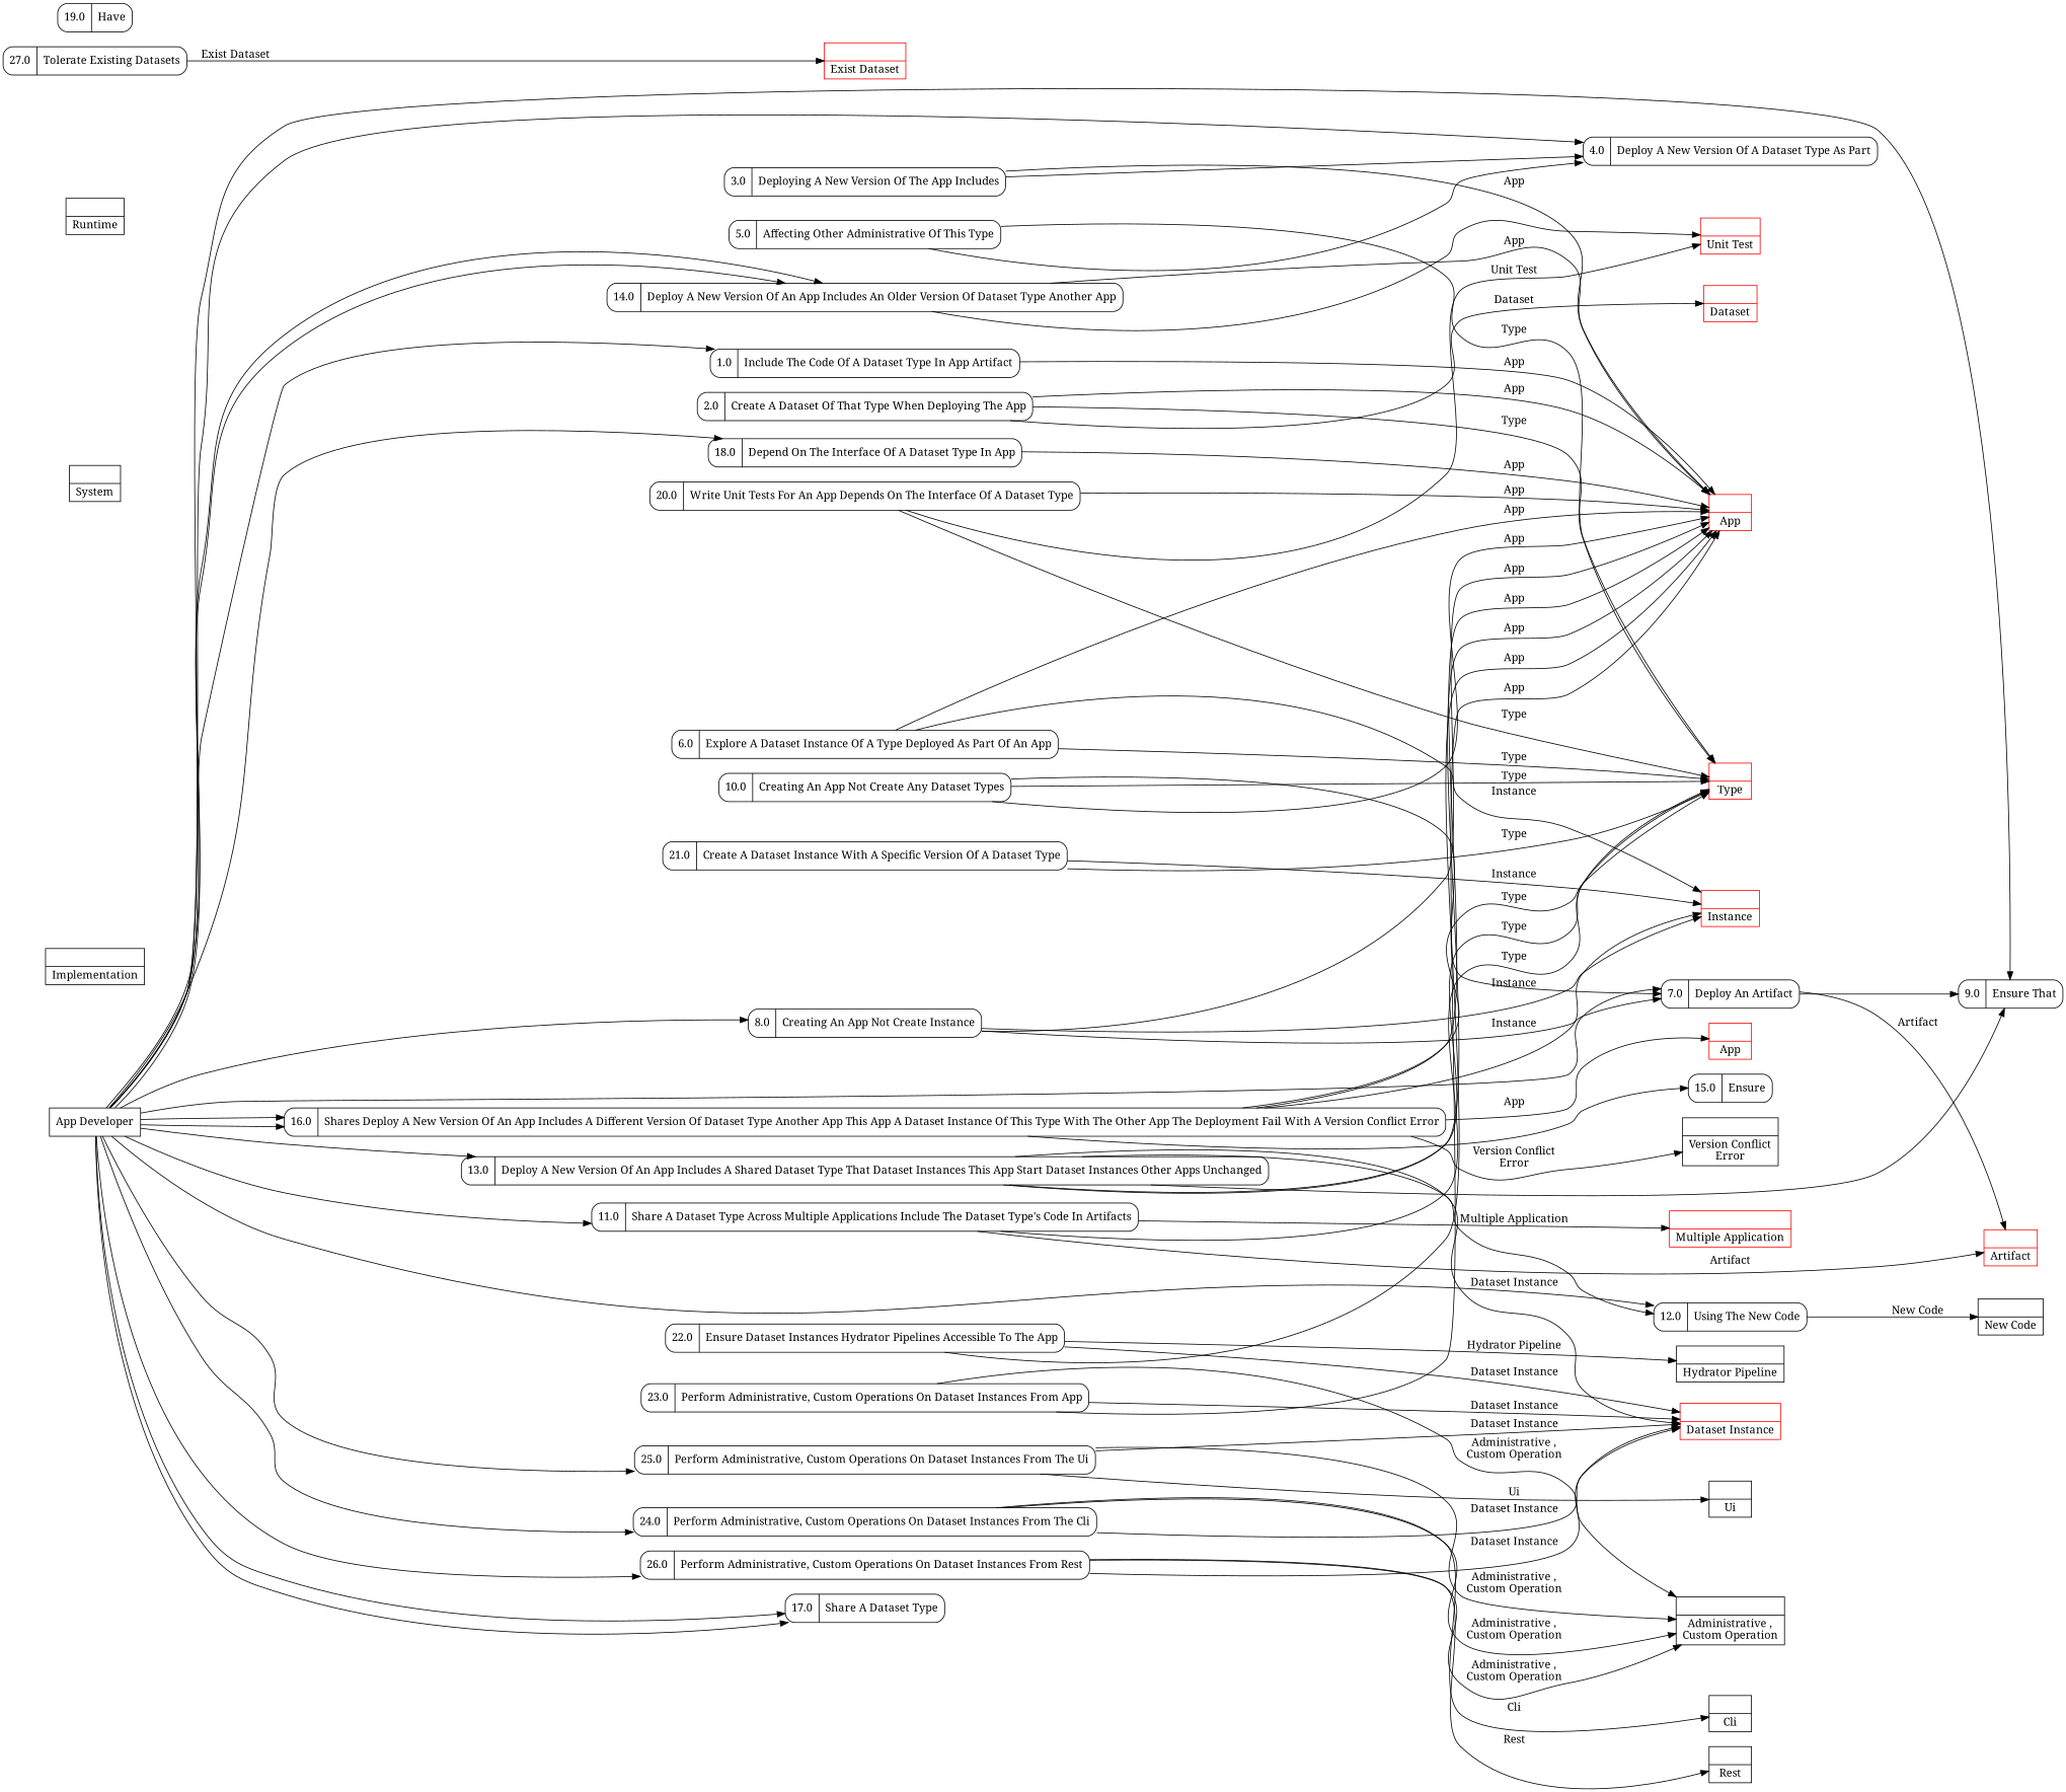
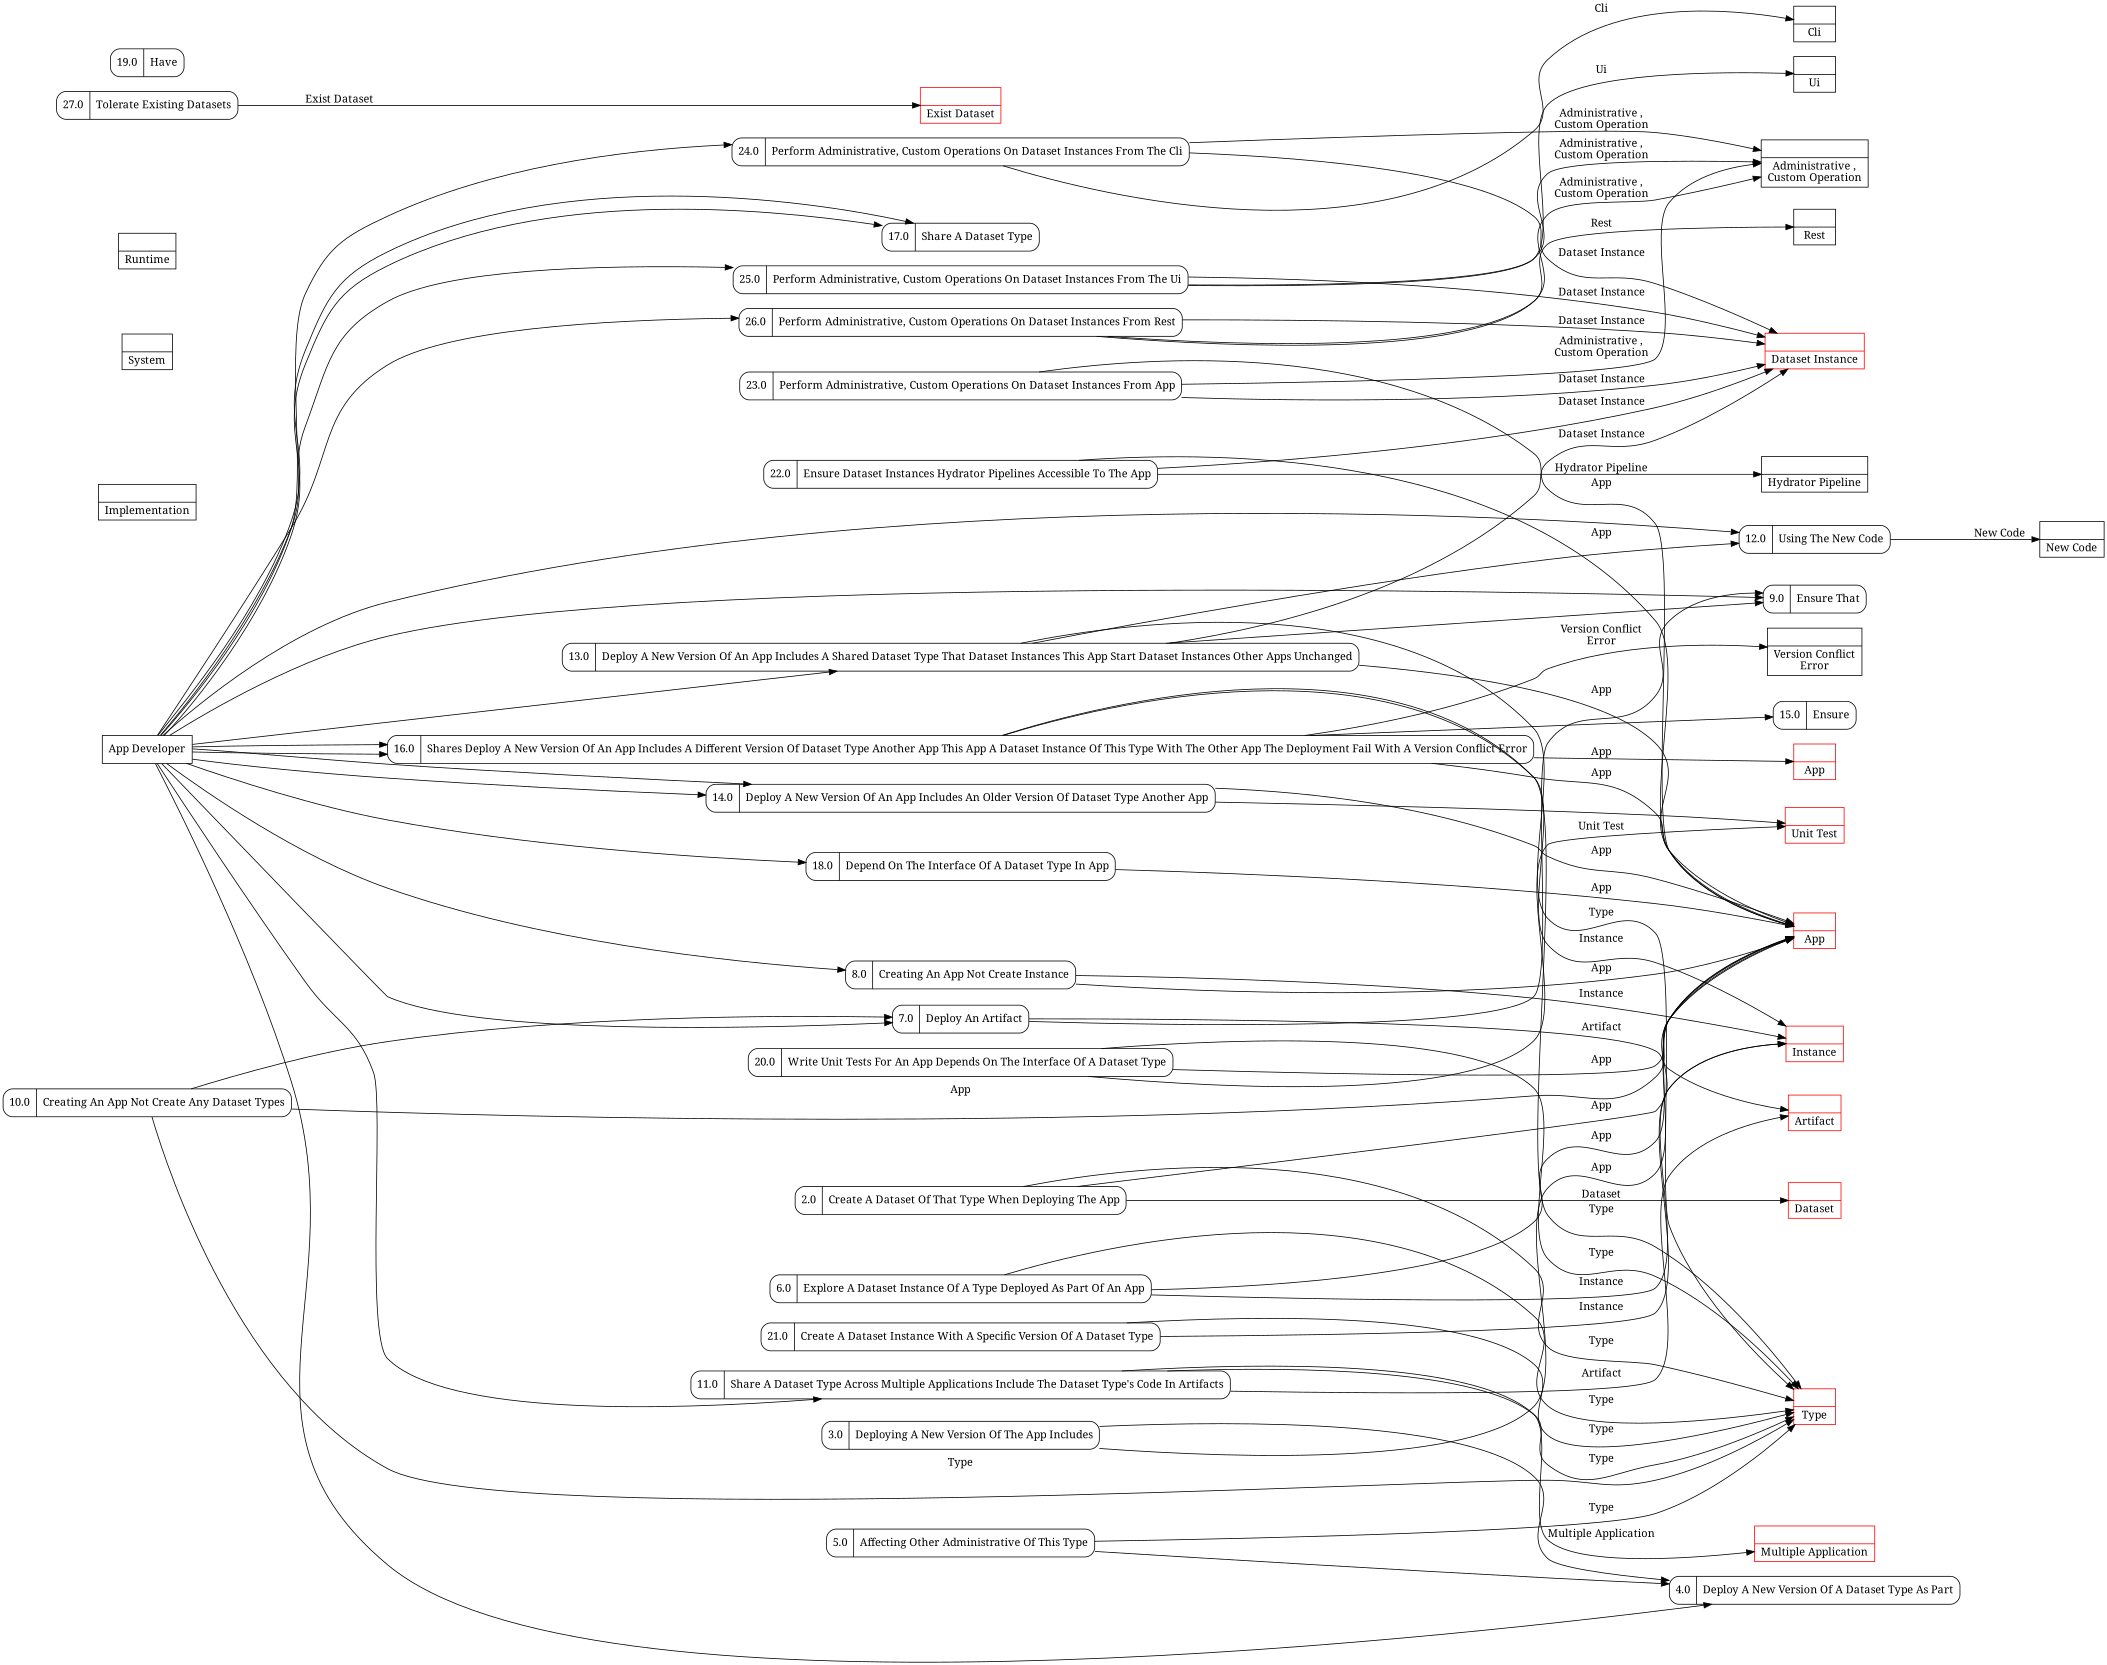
  digraph {
    fontname="Noto Serif"
    rankdir=LR
    node [fontname="Noto Serif" shape=Mrecord]
    edge [fontname="Noto Serif"]
    n1 [color=red label="<f0>  |<f1> Dataset " shape=record]
    n2 [color=red label="<f0>  |<f1> App " shape=record]
    n3 [color=red label="<f0>  |<f1> Type " shape=record]
    n4 [color=red label="<f0>  |<f1> Dataset Instance " shape=record]
    n5 [color=red label="<f0>  |<f1> Artifact " shape=record]
    n6 [color=red label="<f0>  |<f1> Instance " shape=record]
    n7 [color=red label="<f0>  |<f1> Multiple Application " shape=record]
    n8 [color=red label="<f0>  |<f1> App " shape=record]
    n9 [label="<f0>  |<f1> New Code " shape=record]
    n10 [label="<f0>  |<f1> Version Conflict\nError " shape=record]
    n11 [label="<f0>  |<f1> Implementation " shape=record]
    n12 [label="<f0>  |<f1> System " shape=record]
    n13 [label="<f0>  |<f1> Runtime " shape=record]
    n14 [label="<f0>  |<f1> Ui " shape=record]
    n15 [label="<f0>  |<f1> Administrative ,\nCustom Operation " shape=record]
    n16 [label="<f0>  |<f1> Cli " shape=record]
    n17 [label="<f0>  |<f1> Rest " shape=record]
    n18 [color=red label="<f0>  |<f1> Exist Dataset " shape=record]
    n19 [color=red label="<f0>  |<f1> Unit Test " shape=record]
    n20 [label="<f0>  |<f1> Hydrator Pipeline " shape=record]
    n21 [label="App Developer" shape=box]
-   n22 [label="{<f0> 1.0|<f1> Include The Code Of A Dataset Type In App Artifact }"]
    n23 [label="{<f0> 4.0|<f1> Deploy A New Version Of A Dataset Type As Part }"]
    n24 [label="{<f0> 7.0|<f1> Deploy An Artifact }"]
    n25 [label="{<f0> 8.0|<f1> Creating An App Not Create Instance }"]
    n26 [label="{<f0> 9.0|<f1> Ensure That }"]
    n27 [label="{<f0> 11.0|<f1> Share A Dataset Type Across Multiple Applications Include The Dataset Type's Code In Artifacts }"]
    n28 [label="{<f0> 12.0|<f1> Using The New Code }"]
    n29 [label="{<f0> 13.0|<f1> Deploy A New Version Of An App Includes A Shared Dataset Type That Dataset Instances This App Start Dataset Instances Other Apps Unchanged }"]
    n30 [label="{<f0> 14.0|<f1> Deploy A New Version Of An App Includes An Older Version Of Dataset Type Another App }"]
    n31 [label="{<f0> 16.0|<f1> Shares Deploy A New Version Of An App Includes A Different Version Of Dataset Type Another App This App A Dataset Instance Of This Type With The Other App The Deployment Fail With A Version Conflict Error }"]
    n32 [label="{<f0> 17.0|<f1> Share A Dataset Type }"]
    n33 [label="{<f0> 18.0|<f1> Depend On The Interface Of A Dataset Type In App }"]
    n34 [label="{<f0> 24.0|<f1> Perform Administrative, Custom Operations On Dataset Instances From The Cli }"]
    n35 [label="{<f0> 25.0|<f1> Perform Administrative, Custom Operations On Dataset Instances From The Ui }"]
    n36 [label="{<f0> 26.0|<f1> Perform Administrative, Custom Operations On Dataset Instances From Rest }"]
    n37 [label="{<f0> 5.0|<f1> Affecting Other Administrative Of This Type }"]
    n38 [label="{<f0> 15.0|<f1> Ensure }"]
    n39 [label="{<f0> 2.0|<f1> Create A Dataset Of That Type When Deploying The App }"]
    n40 [label="{<f0> 3.0|<f1> Deploying A New Version Of The App Includes }"]
    n41 [label="{<f0> 6.0|<f1> Explore A Dataset Instance Of A Type Deployed As Part Of An App }"]
    n42 [label="{<f0> 10.0|<f1> Creating An App Not Create Any Dataset Types }"]
    n43 [label="{<f0> 19.0|<f1> Have }"]
    n44 [label="{<f0> 20.0|<f1> Write Unit Tests For An App Depends On The Interface Of A Dataset Type }"]
    n45 [label="{<f0> 21.0|<f1> Create A Dataset Instance With A Specific Version Of A Dataset Type }"]
    n46 [label="{<f0> 22.0|<f1> Ensure Dataset Instances Hydrator Pipelines Accessible To The App }"]
    n47 [label="{<f0> 23.0|<f1> Perform Administrative, Custom Operations On Dataset Instances From App }"]
    n48 [label="{<f0> 27.0|<f1> Tolerate Existing Datasets }"]
-   n21 -> n22
    n21 -> n23
    n21 -> n24
    n21 -> n25
    n21 -> n26
    n21 -> n27
    n21 -> n28
    n21 -> n29
    n21 -> n30
    n21 -> n30
    n21 -> n31
    n21 -> n31
    n21 -> n32
    n21 -> n32
    n21 -> n33
    n21 -> n34
    n21 -> n35
    n21 -> n36
-   n22 -> n2 [label=App]
    n24 -> n5 [label=Artifact]
    n24 -> n26
    n25 -> n2 [label=App]
    n25 -> n6 [label=Instance]
-   n25 -> n24
    n27 -> n3 [label=Type]
    n27 -> n5 [label=Artifact]
    n27 -> n7 [label="Multiple Application"]
    n28 -> n9 [label="New Code"]
    n29 -> n2 [label=App]
    n29 -> n3 [label=Type]
    n29 -> n4 [label="Dataset Instance"]
    n29 -> n26
    n29 -> n28
    n30 -> n2 [label=App]
    n30 -> n19
    n31 -> n2 [label=App]
    n31 -> n3 [label=Type]
    n31 -> n6 [label=Instance]
    n31 -> n8 [label=App]
    n31 -> n10 [label="Version Conflict\nError"]
    n31 -> n38
    n33 -> n2 [label=App]
    n34 -> n4 [label="Dataset Instance"]
    n34 -> n15 [label="Administrative ,\nCustom Operation"]
    n34 -> n16 [label=Cli]
    n35 -> n4 [label="Dataset Instance"]
    n35 -> n14 [label=Ui]
    n35 -> n15 [label="Administrative ,\nCustom Operation"]
    n36 -> n4 [label="Dataset Instance"]
    n36 -> n15 [label="Administrative ,\nCustom Operation"]
    n36 -> n17 [label=Rest]
    n37 -> n3 [label=Type]
    n37 -> n23
    n39 -> n1 [label=Dataset]
    n39 -> n2 [label=App]
    n39 -> n3 [label=Type]
    n40 -> n2 [label=App]
    n40 -> n23
    n41 -> n2 [label=App]
    n41 -> n3 [label=Type]
    n41 -> n6 [label=Instance]
    n42 -> n2 [label=App]
    n42 -> n3 [label=Type]
    n42 -> n24
    n44 -> n2 [label=App]
    n44 -> n3 [label=Type]
    n44 -> n19 [label="Unit Test"]
    n45 -> n3 [label=Type]
    n45 -> n6 [label=Instance]
    n46 -> n2 [label=App]
    n46 -> n4 [label="Dataset Instance"]
    n46 -> n20 [label="Hydrator Pipeline"]
    n47 -> n2 [label=App]
    n47 -> n4 [label="Dataset Instance"]
    n47 -> n15 [label="Administrative ,\nCustom Operation"]
    n48 -> n18 [label="Exist Dataset"]
  }
